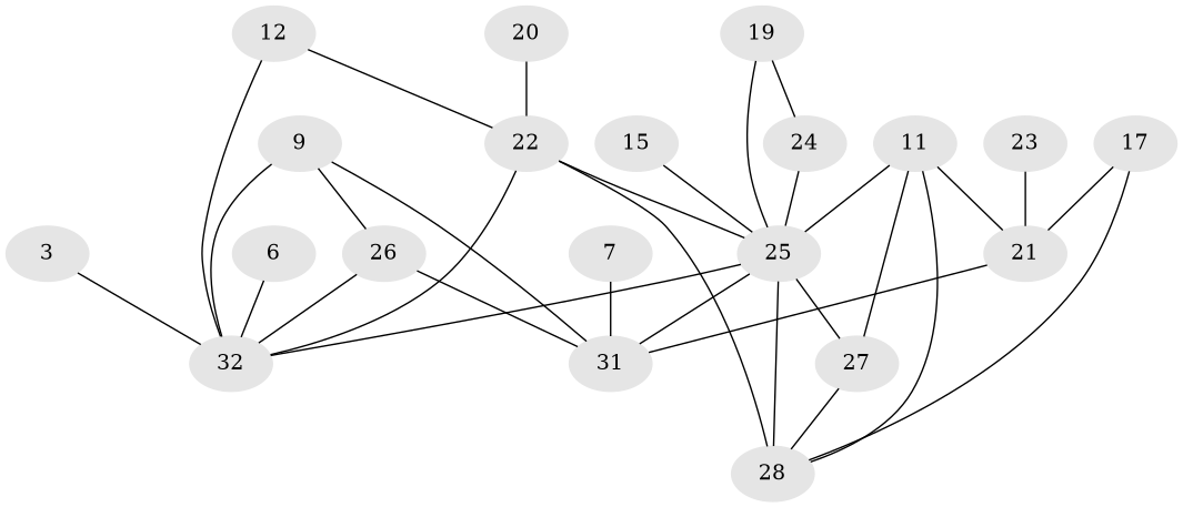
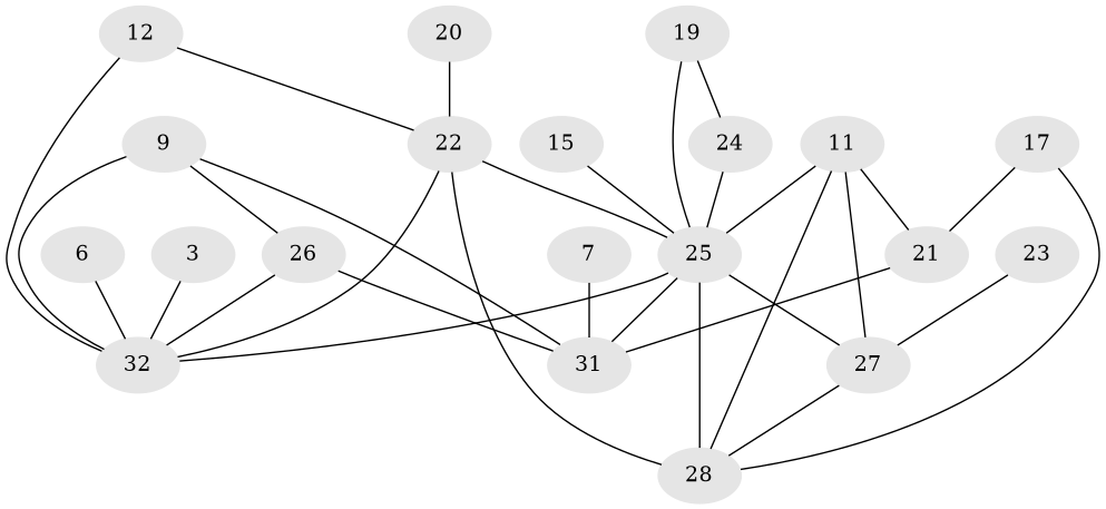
  graph {
    node [color=gray90 style=filled]
    edge [weight=1.0]
    n1 [label=6]
    32
    3
    7
    31
    9
    26
    11
    21
    25
    27
    28
    12
    22
    15
    17
    19
    24
    20
    23
    n1 -- 32
    3 -- 32
    7 -- 31
    9 -- 32 [weight=2.0]
    9 -- 31
    9 -- 26
    26 -- 32
    26 -- 31
    11 -- 21 [weight=2.0]
    11 -- 25
    11 -- 27
    11 -- 28
    21 -- 31
    25 -- 32
    25 -- 31
    25 -- 27
    25 -- 28 [weight=3.0]
    27 -- 28
    12 -- 32
    12 -- 22
    22 -- 32
    22 -- 25
    22 -- 28
    15 -- 25
    17 -- 21
    17 -- 28
    19 -- 25
    19 -- 24
    24 -- 25 [weight=2.0]
    20 -- 22
-   23 -- 21
+   23 -- 27
  }
